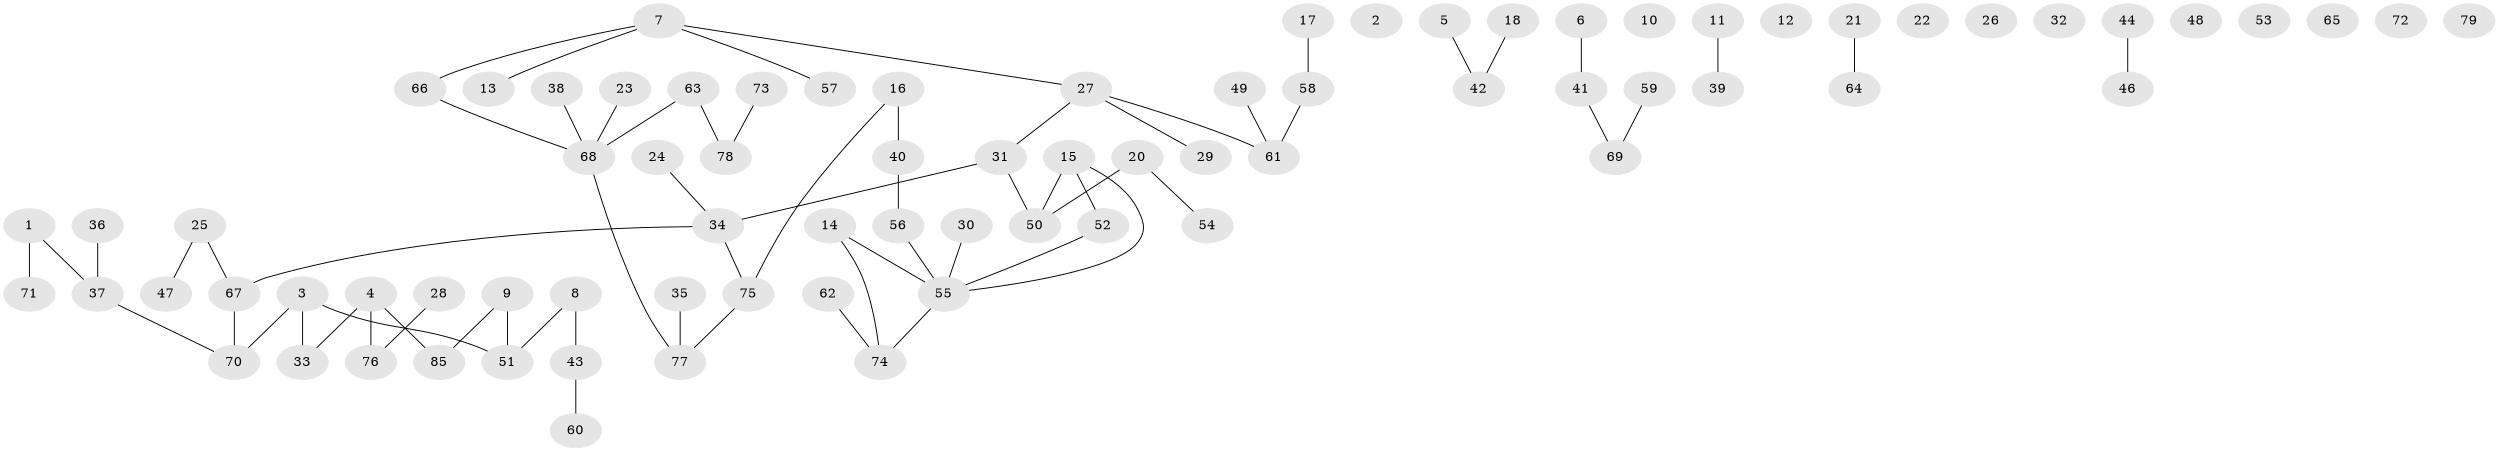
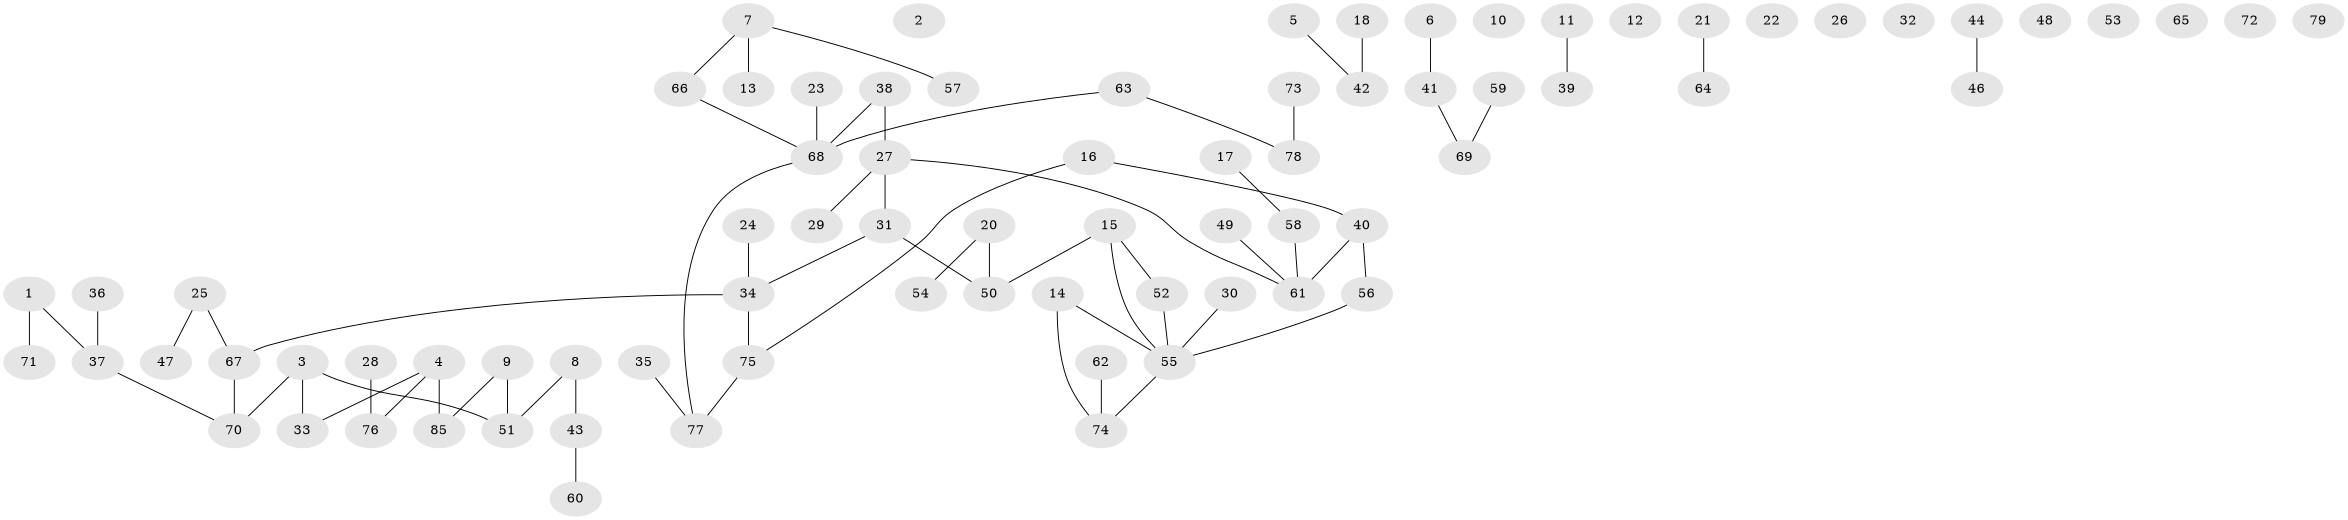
  graph {
    node [color=gray90 style=filled]
    1
    37
    71
    70
    2
    3
    33
    51
    4
    n10 [label=85]
    76
    5
    42
    6
    41
    69
    7
    13
    27
    57
    66
    29
    31
    61
    68
    8
    43
    60
    9
    10
    11
    39
    12
    14
    55
    74
    15
    50
    52
    16
    40
    75
    56
    77
    17
    58
    18
    28
    20
    54
    21
    64
    22
    23
    24
    34
    67
    25
    47
    26
    30
    32
    35
    36
    38
    44
    46
    48
    49
    53
    59
    62
    63
    78
    65
    72
    73
    79
    1 -- 37
    1 -- 71
    37 -- 70
    3 -- 70
    3 -- 33
    3 -- 51
    4 -- 33
    4 -- n10
    4 -- 76
    5 -- 42
    6 -- 41
    41 -- 69
    7 -- 13
-   7 -- 27
+   38 -- 27
    7 -- 57
    7 -- 66
    27 -- 29
    27 -- 31
    27 -- 61
    66 -- 68
    31 -- 50
    31 -- 34
    68 -- 77
    8 -- 51
    8 -- 43
    43 -- 60
    9 -- 51
    9 -- n10
    11 -- 39
    14 -- 55
    14 -- 74
    55 -- 74
    15 -- 55
    15 -- 50
    15 -- 52
    52 -- 55
    16 -- 40
    16 -- 75
+   40 -- 61
    40 -- 56
    75 -- 77
    56 -- 55
    17 -- 58
    58 -- 61
    18 -- 42
    28 -- 76
    20 -- 50
    20 -- 54
    21 -- 64
    23 -- 68
    24 -- 34
    34 -- 75
    34 -- 67
    67 -- 70
    25 -- 67
    25 -- 47
    30 -- 55
    35 -- 77
    36 -- 37
    38 -- 68
    44 -- 46
    49 -- 61
    59 -- 69
    62 -- 74
    63 -- 68
    63 -- 78
    73 -- 78
  }
